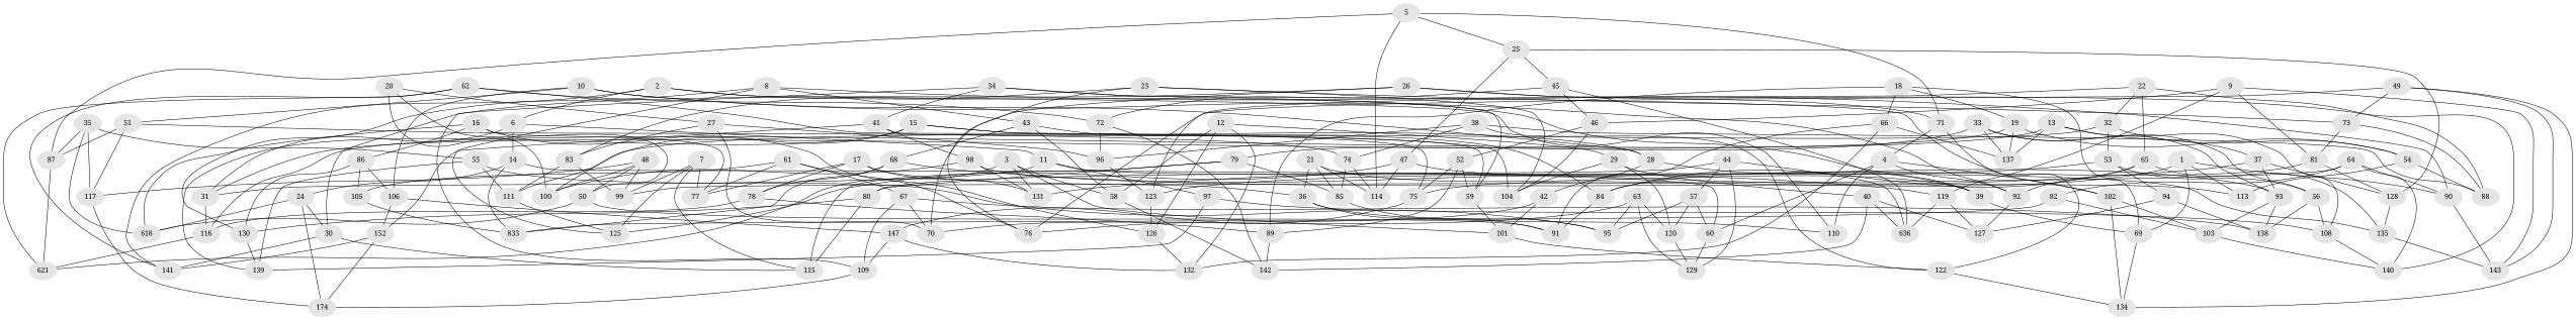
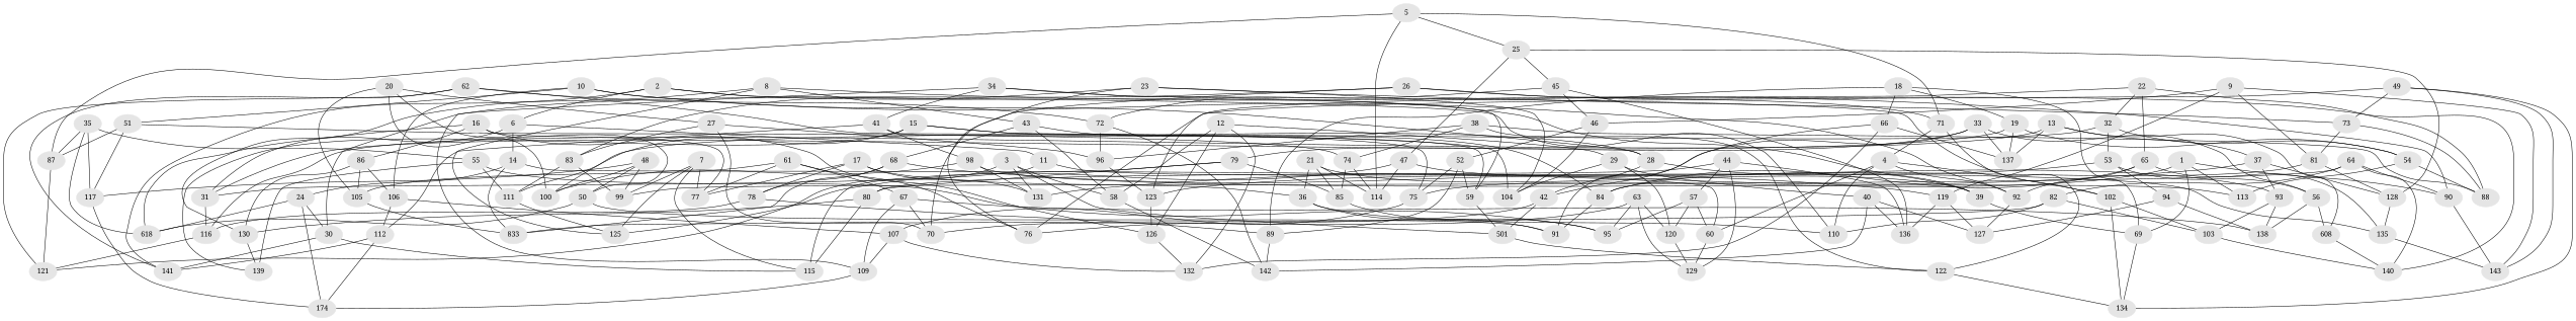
  graph {
    fontname="Noto Serif"
    node [color=gray90 fontname="Noto Serif" style=filled]
    edge [fontname="Noto Serif"]
    1
    69
    75
    90
    113
    134
-   107 [label=147]
+   107
    143
    2
    6
    39
    110
    141
    11
    14
    31
    3
    58
-   101
-   121 [label=621]
+   101 [label=501]
+   121
    131
    142
    122
    4
    60
    92
    102
    129
    127
    103
    5
    25
    71
    87
    114
    45
    47
    128
-   97
    135
    24
    n42 [label=833]
    116
    7
    77
    99
    115
    125
    8
    43
    130
    68
    84
    139
    9
    46
    81
    119
    104
    52
-   136 [label=636]
+   136
    10
    28
    51
    106
    42
    117
    74
-   112 [label=152]
-   108
+   112
+   108 [label=608]
    12
    29
    126
    132
    40
    120
    13
    37
    137
    93
    140
    n82 [label=618]
    30
    n84 [label=174]
    15
    100
    16
    86
    105
    17
    36
    78
    91
    89
    18
    19
    66
    54
    88
    20
    27
    50
    83
    70
    96
    21
    85
    95
    22
    32
    65
    123
    53
    111
    23
    73
    76
    72
    26
    56
    94
    33
    79
    138
    80
    34
    41
    59
    109
    98
    35
    55
    38
    44
    57
    48
    49
    61
    67
    62
    63
    64
    82
    1 -- 69
    1 -- 75
    1 -- 90
    1 -- 113
    69 -- 134
    75 -- 107
    90 -- 143
    107 -- 132
    107 -- 109
    2 -- 6
    2 -- 39
    2 -- 110
    2 -- 141
    6 -- 11
    6 -- 14
    6 -- 31
    39 -- 69
    11 -- 31
-   11 -- 97
    11 -- 135
    14 -- 60
    14 -- 24
    14 -- n42
    31 -- 116
    3 -- 58
    3 -- 101
    3 -- 121
    3 -- 131
    58 -- 142
    101 -- 122
    122 -- 134
    4 -- 110
    4 -- 60
    4 -- 92
    4 -- 102
    60 -- 129
    92 -- 127
    102 -- 134
    102 -- 103
    103 -- 140
    5 -- 25
    5 -- 71
    5 -- 87
    5 -- 114
    25 -- 45
    25 -- 47
    25 -- 128
    71 -- 122
    71 -- 4
    87 -- 121
    45 -- 46
    45 -- 136
    45 -- 72
    47 -- 114
    47 -- 125
    47 -- 93
    128 -- 135
-   97 -- 139
-   97 -- 108
    135 -- 143
    24 -- n82
    24 -- 30
    24 -- n84
    116 -- 121
    7 -- 77
    7 -- 99
    7 -- 115
    7 -- 125
    8 -- 90
    8 -- 125
    8 -- 43
    8 -- 130
    43 -- 58
    43 -- 68
    43 -- 84
    130 -- 139
    68 -- n42
    68 -- 119
    68 -- 78
    84 -- 91
    9 -- 143
    9 -- 46
    9 -- 81
    9 -- 119
    46 -- 104
    46 -- 52
    81 -- 128
    81 -- 84
    119 -- 127
    119 -- 136
    52 -- 75
    52 -- 89
    52 -- 59
    10 -- 92
    10 -- 28
    10 -- 51
    10 -- 106
    28 -- 39
    28 -- 42
    51 -- 87
    51 -- 117
    51 -- 74
    106 -- 107
    106 -- 112
    42 -- 101
    42 -- 76
    117 -- n84
    74 -- 114
    74 -- 85
    112 -- 141
    112 -- n84
    108 -- 140
    12 -- 58
    12 -- 29
    12 -- 126
    12 -- 132
    29 -- 104
    29 -- 40
    29 -- 120
    126 -- 132
    40 -- 142
    40 -- 127
    40 -- 136
    120 -- 129
    13 -- 116
    13 -- 108
    13 -- 37
    13 -- 137
    37 -- 131
    37 -- 128
    37 -- 93
    93 -- 103
    93 -- 138
    30 -- 141
    30 -- 115
    15 -- 139
    15 -- 104
    15 -- 28
    15 -- 100
    16 -- 77
    16 -- 126
    16 -- n82
    16 -- 86
    86 -- 130
    86 -- 106
    86 -- 105
    105 -- n42
    17 -- 131
    17 -- 77
    17 -- 36
    17 -- 78
    36 -- 110
    36 -- 91
    78 -- 116
    78 -- 89
    89 -- 142
    18 -- 69
    18 -- 89
    18 -- 19
    18 -- 66
    19 -- 31
    19 -- 137
    19 -- 54
    66 -- 132
    66 -- 137
    66 -- 91
    54 -- 113
    54 -- 88
    20 -- 100
+   20 -- 105
    20 -- 27
    20 -- 50
    27 -- 83
    27 -- 70
    27 -- 96
    50 -- n82
    50 -- 91
    83 -- 99
    83 -- 111
    96 -- 123
    21 -- 39
    21 -- 114
    21 -- 36
    21 -- 85
    85 -- 95
    22 -- 88
    22 -- 32
    22 -- 65
    22 -- 123
    32 -- 54
    32 -- 53
    32 -- 111
    65 -- 92
    65 -- 135
    65 -- 84
    123 -- 126
    53 -- 123
    53 -- 56
    53 -- 94
    111 -- 125
    23 -- 104
    23 -- 83
    23 -- 73
    23 -- 76
    73 -- 81
    73 -- 88
    72 -- 142
    72 -- 96
    26 -- 71
    26 -- 140
    26 -- 30
    26 -- 70
    56 -- 108
    56 -- 138
    94 -- 127
    94 -- 138
-   33 -- 93
+   33 -- 42
    33 -- 137
    33 -- 56
    33 -- 79
    79 -- 115
    79 -- 85
    79 -- 80
    80 -- 115
    80 -- 130
    34 -- 102
    34 -- 41
    34 -- 59
    34 -- 109
    41 -- 112
    41 -- 59
    41 -- 98
    59 -- 101
    109 -- n84
    98 -- 113
    98 -- 131
    98 -- 100
    35 -- 87
    35 -- 117
    35 -- n82
    35 -- 55
    55 -- 139
    55 -- 95
    55 -- 111
    38 -- 122
    38 -- 74
    38 -- 88
    38 -- 96
    44 -- 129
    44 -- 136
    44 -- 80
    44 -- 57
    57 -- 60
    57 -- 120
    57 -- 95
    48 -- 99
    48 -- 117
    48 -- 100
    48 -- 50
    49 -- 134
    49 -- 143
    49 -- 73
    49 -- 76
    61 -- 77
    61 -- 105
    61 -- 76
    61 -- 67
    67 -- 70
    67 -- 138
    67 -- 109
    62 -- 75
    62 -- 141
    62 -- 121
    62 -- 72
    63 -- 129
    63 -- 120
    63 -- 70
    63 -- 95
    64 -- 90
    64 -- 99
    64 -- 140
    64 -- 82
+   82 -- 110
    82 -- 103
    82 -- n42
  }
